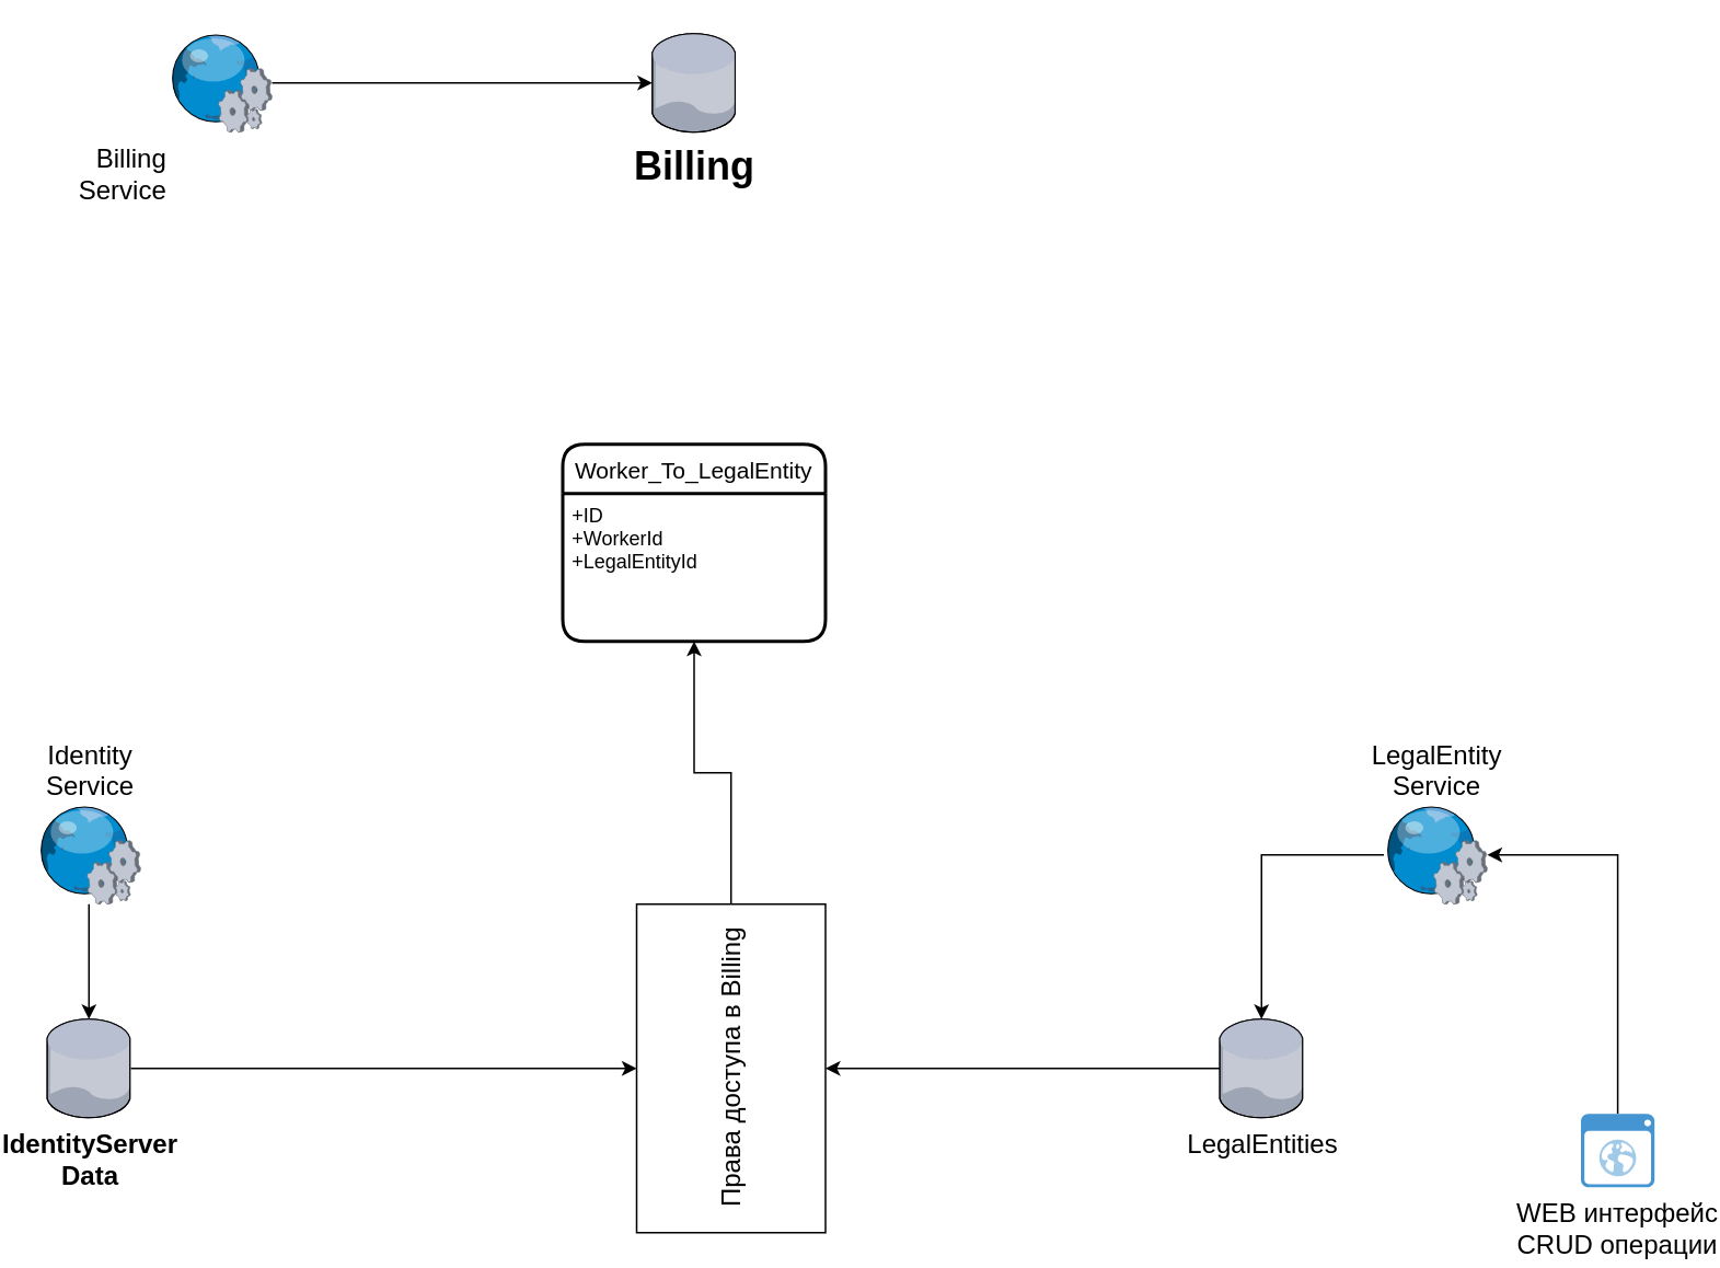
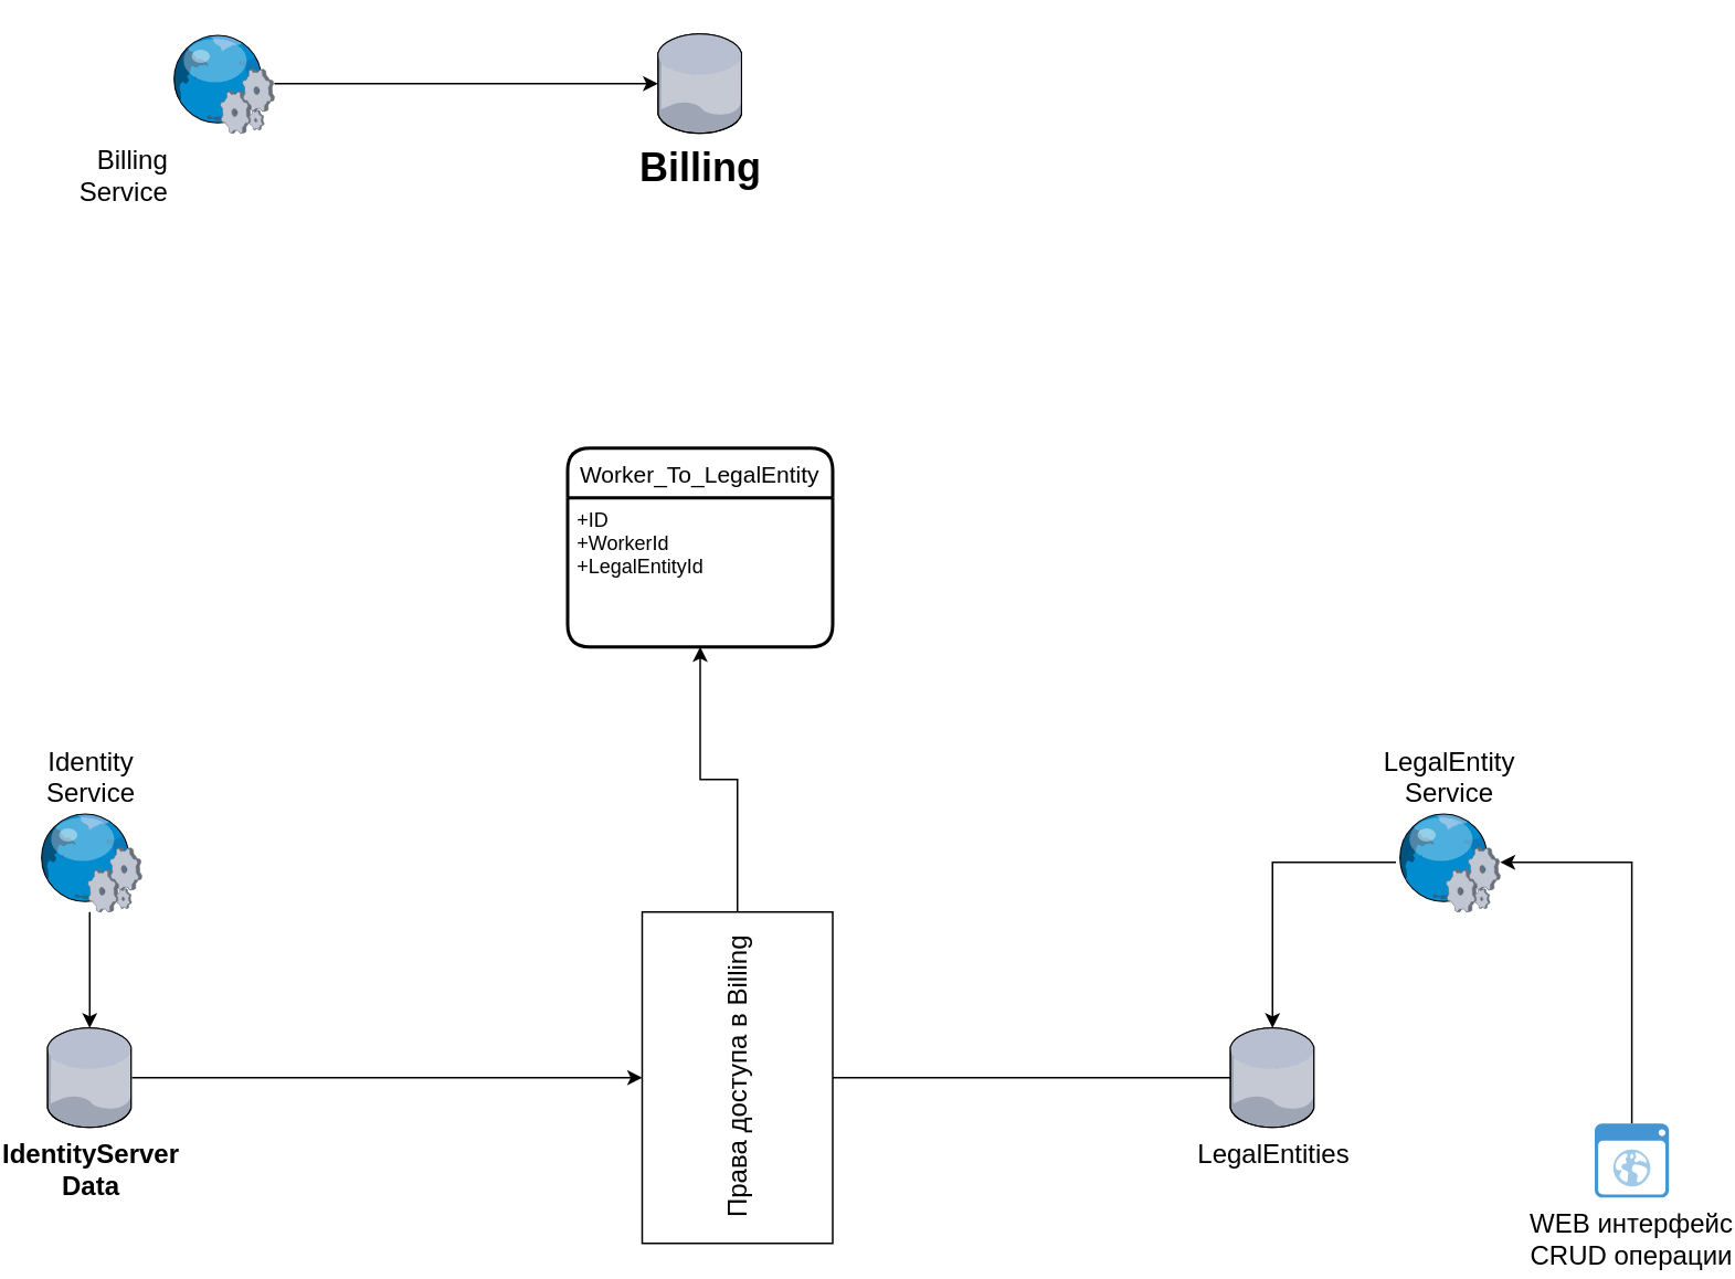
  <mxCell id="0" />
  <mxCell id="1" parent="0" />
  <mxCell id="2" value="Billing" style="verticalLabelPosition=bottom;aspect=fixed;html=1;verticalAlign=top;strokeColor=none;align=center;outlineConnect=0;shape=mxgraph.citrix.database;fontSize=24;labelPosition=center;fontStyle=1" vertex="1" parent="1"><mxGeometry x="394.5" y="20" width="51" height="60" as="geometry" /></mxCell>
- <mxCell id="3" style="edgeStyle=orthogonalEdgeStyle;rounded=0;orthogonalLoop=1;jettySize=auto;html=1;entryX=1;entryY=0.5;entryDx=0;entryDy=0;fontSize=16;" edge="1" parent="1" source="4" target="16"><mxGeometry relative="1" as="geometry" /></mxCell>
+ <mxCell id="3" style="edgeStyle=orthogonalEdgeStyle;rounded=0;orthogonalLoop=1;jettySize=auto;html=1;entryX=1;entryY=0.5;entryDx=0;entryDy=0;fontSize=16;endArrow=none;" edge="1" parent="1" source="4" target="16"><mxGeometry relative="1" as="geometry" /></mxCell>
  <mxCell id="4" value="LegalEntities" style="verticalLabelPosition=bottom;aspect=fixed;html=1;verticalAlign=top;strokeColor=none;align=center;outlineConnect=0;shape=mxgraph.citrix.database;fontSize=16;labelPosition=center;fontStyle=0" vertex="1" parent="1"><mxGeometry x="740" y="620" width="51" height="60" as="geometry" /></mxCell>
  <mxCell id="5" style="edgeStyle=orthogonalEdgeStyle;rounded=0;orthogonalLoop=1;jettySize=auto;html=1;" edge="1" parent="1" source="6" target="4"><mxGeometry relative="1" as="geometry" /></mxCell>
  <mxCell id="6" value="LegalEntity&lt;br style=&quot;font-size: 16px;&quot;&gt;Service" style="verticalLabelPosition=top;aspect=fixed;html=1;verticalAlign=bottom;strokeColor=none;align=center;outlineConnect=0;shape=mxgraph.citrix.web_service;fontSize=16;labelPosition=center;" vertex="1" parent="1"><mxGeometry x="840" y="490" width="63" height="60" as="geometry" /></mxCell>
  <mxCell id="7" style="edgeStyle=orthogonalEdgeStyle;rounded=0;orthogonalLoop=1;jettySize=auto;html=1;fontSize=16;" edge="1" parent="1" source="8" target="6"><mxGeometry relative="1" as="geometry"><Array as="points"><mxPoint x="982" y="520" /></Array></mxGeometry></mxCell>
  <mxCell id="8" value="WEB интерфейс&lt;br style=&quot;font-size: 16px;&quot;&gt;CRUD операции" style="shadow=0;dashed=0;html=1;strokeColor=none;fillColor=#4495D1;labelPosition=center;verticalLabelPosition=bottom;verticalAlign=top;align=center;outlineConnect=0;shape=mxgraph.veeam.2d.web_ui;fontSize=16;" vertex="1" parent="1"><mxGeometry x="960" y="677.6" width="44.8" height="44.8" as="geometry" /></mxCell>
  <mxCell id="9" style="edgeStyle=orthogonalEdgeStyle;rounded=0;orthogonalLoop=1;jettySize=auto;html=1;fontSize=16;" edge="1" parent="1" source="10" target="12"><mxGeometry relative="1" as="geometry" /></mxCell>
  <mxCell id="10" value="Identity&lt;br&gt;Service" style="verticalLabelPosition=top;aspect=fixed;html=1;verticalAlign=bottom;strokeColor=none;align=center;outlineConnect=0;shape=mxgraph.citrix.web_service;fontSize=16;labelPosition=center;" vertex="1" parent="1"><mxGeometry x="20" y="490" width="63" height="60" as="geometry" /></mxCell>
  <mxCell id="11" style="edgeStyle=orthogonalEdgeStyle;rounded=0;orthogonalLoop=1;jettySize=auto;html=1;entryX=0;entryY=0.5;entryDx=0;entryDy=0;fontSize=16;" edge="1" parent="1" source="12" target="16"><mxGeometry relative="1" as="geometry" /></mxCell>
  <mxCell id="12" value="&lt;span style=&quot;font-weight: 700 ; text-align: left&quot;&gt;&lt;font style=&quot;font-size: 16px&quot;&gt;IdentityServer&lt;br&gt;Data&lt;/font&gt;&lt;/span&gt;" style="verticalLabelPosition=bottom;aspect=fixed;html=1;verticalAlign=top;strokeColor=none;align=center;outlineConnect=0;shape=mxgraph.citrix.database;fontSize=16;labelPosition=center;fontStyle=0" vertex="1" parent="1"><mxGeometry x="26" y="620" width="51" height="60" as="geometry" /></mxCell>
  <mxCell id="13" value="Worker_To_LegalEntity" style="swimlane;childLayout=stackLayout;horizontal=1;startSize=30;horizontalStack=0;rounded=1;fontSize=14;fontStyle=0;strokeWidth=2;resizeParent=0;resizeLast=1;shadow=0;dashed=0;align=center;" vertex="1" parent="1"><mxGeometry x="340" y="270" width="160" height="120" as="geometry" /></mxCell>
  <mxCell id="14" value="+ID&#10;+WorkerId&#10;+LegalEntityId" style="align=left;strokeColor=none;fillColor=none;spacingLeft=4;fontSize=12;verticalAlign=top;resizable=0;rotatable=0;part=1;" vertex="1" parent="13"><mxGeometry y="30" width="160" height="90" as="geometry" /></mxCell>
  <mxCell id="15" style="edgeStyle=orthogonalEdgeStyle;rounded=0;orthogonalLoop=1;jettySize=auto;html=1;fontSize=16;" edge="1" parent="1" source="16" target="14"><mxGeometry relative="1" as="geometry" /></mxCell>
  <mxCell id="16" value="Права доступа в Billing" style="rounded=0;whiteSpace=wrap;html=1;fontSize=16;horizontal=0;" vertex="1" parent="1"><mxGeometry x="385" y="550" width="115" height="200" as="geometry" /></mxCell>
  <mxCell id="17" style="edgeStyle=orthogonalEdgeStyle;rounded=0;orthogonalLoop=1;jettySize=auto;html=1;fontSize=16;" edge="1" parent="1" source="18" target="2"><mxGeometry relative="1" as="geometry" /></mxCell>
  <mxCell id="18" value="&lt;font style=&quot;font-size: 16px&quot;&gt;Billing&lt;br style=&quot;font-size: 16px;&quot;&gt;Service&lt;/font&gt;" style="verticalLabelPosition=bottom;aspect=fixed;html=1;verticalAlign=top;strokeColor=none;align=right;outlineConnect=0;shape=mxgraph.citrix.web_service;fontSize=16;labelPosition=left;" vertex="1" parent="1"><mxGeometry x="100" y="20" width="63" height="60" as="geometry" /></mxCell>
